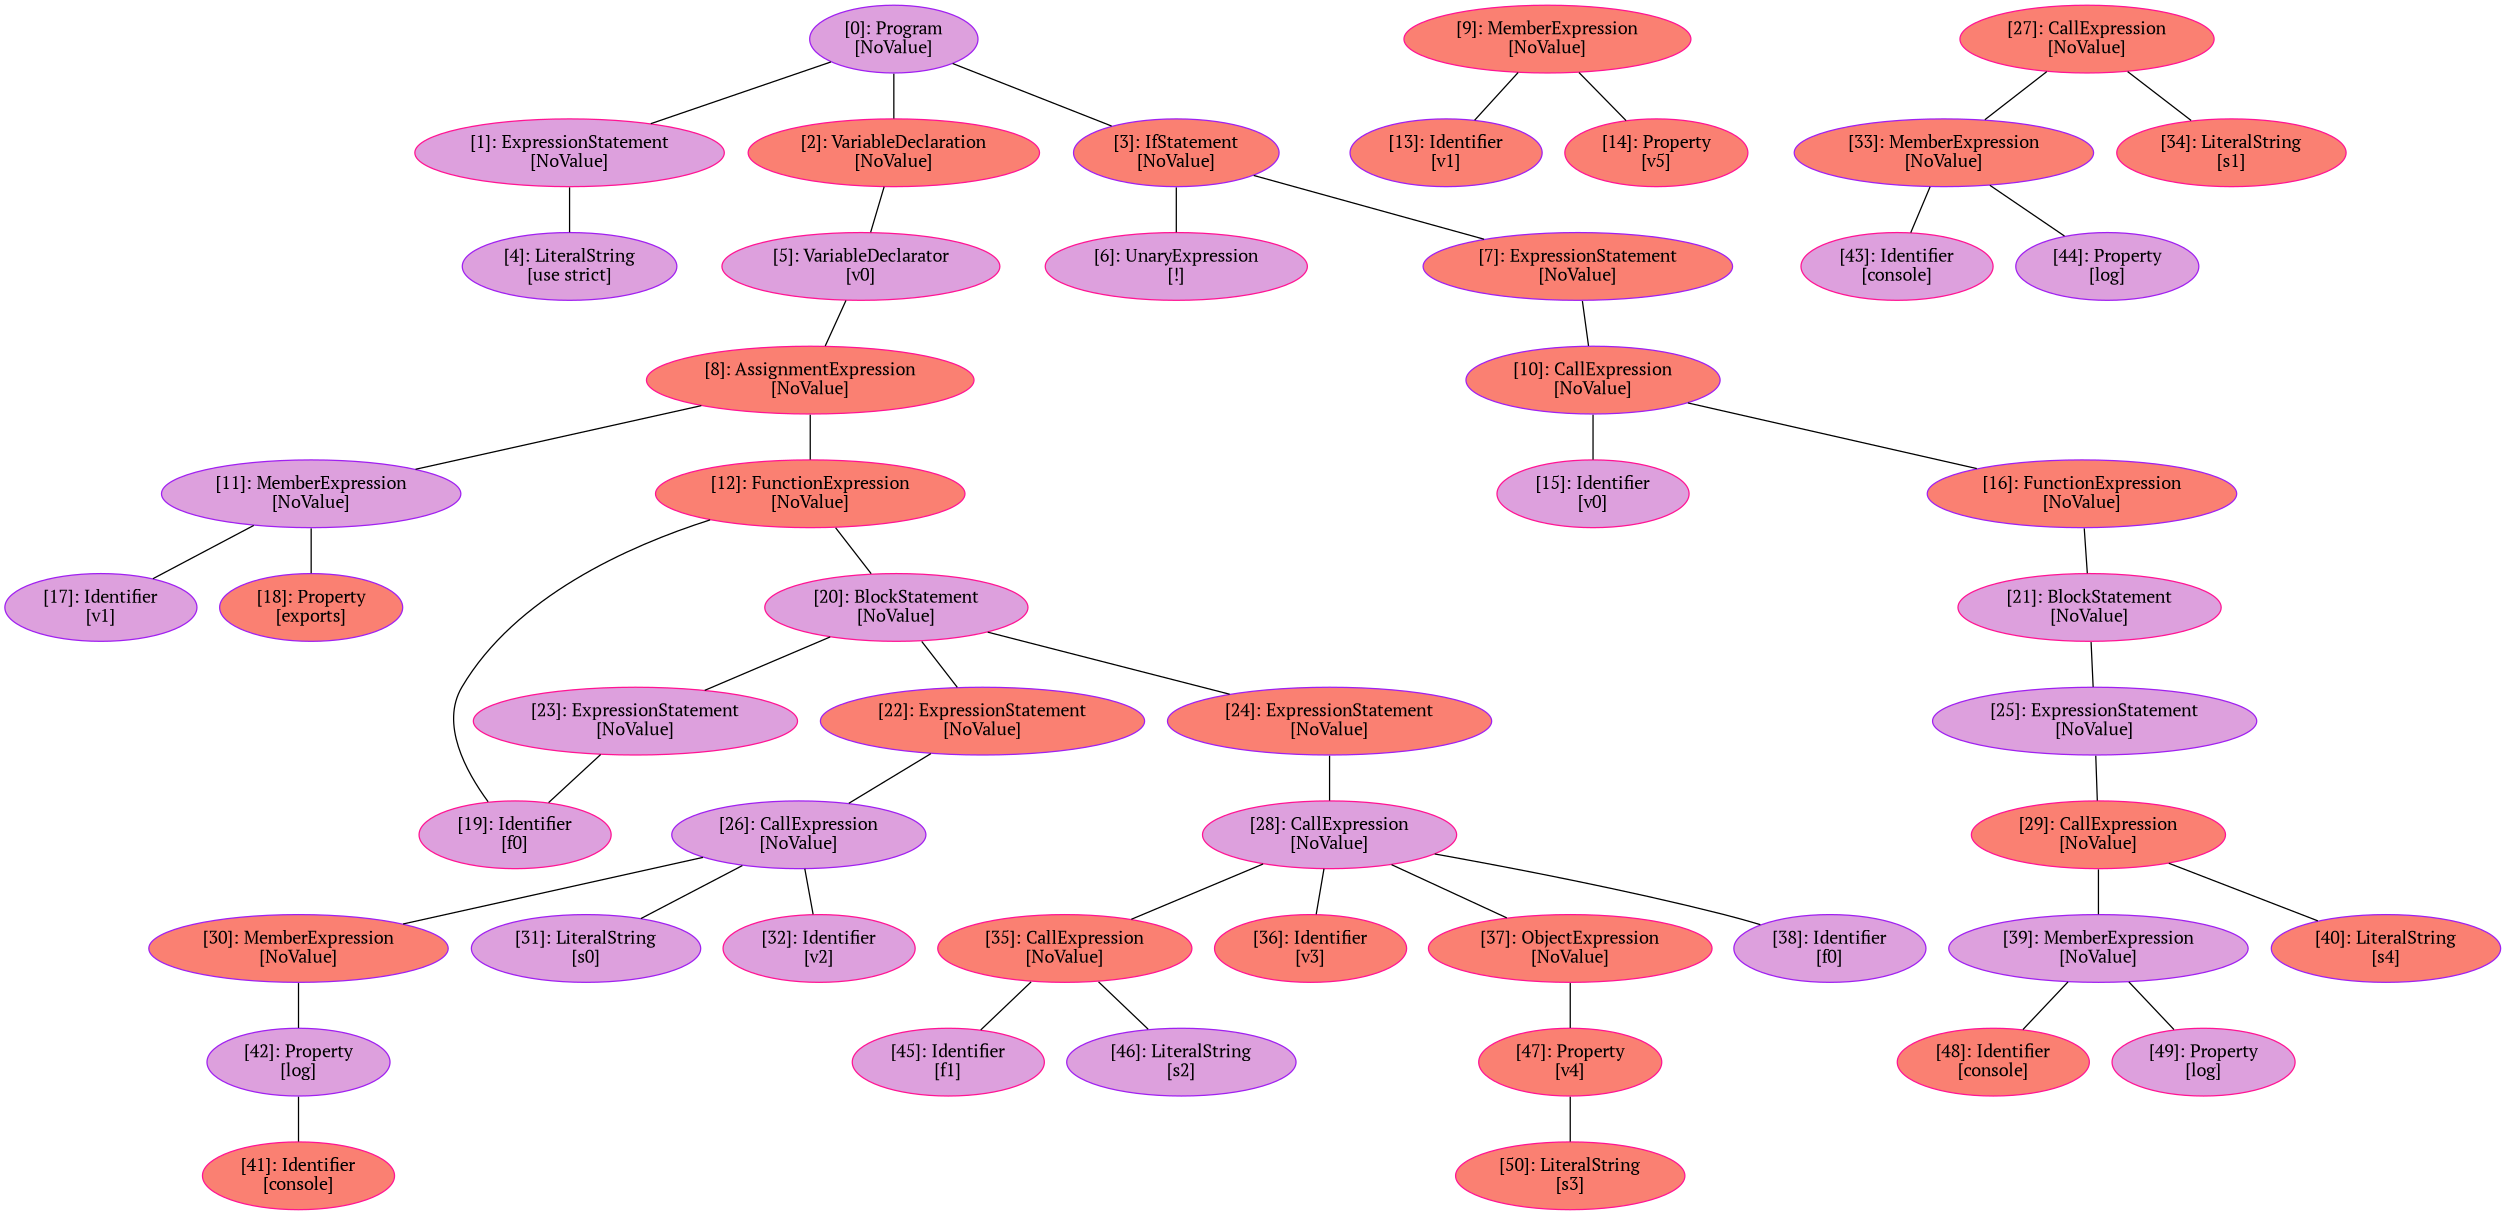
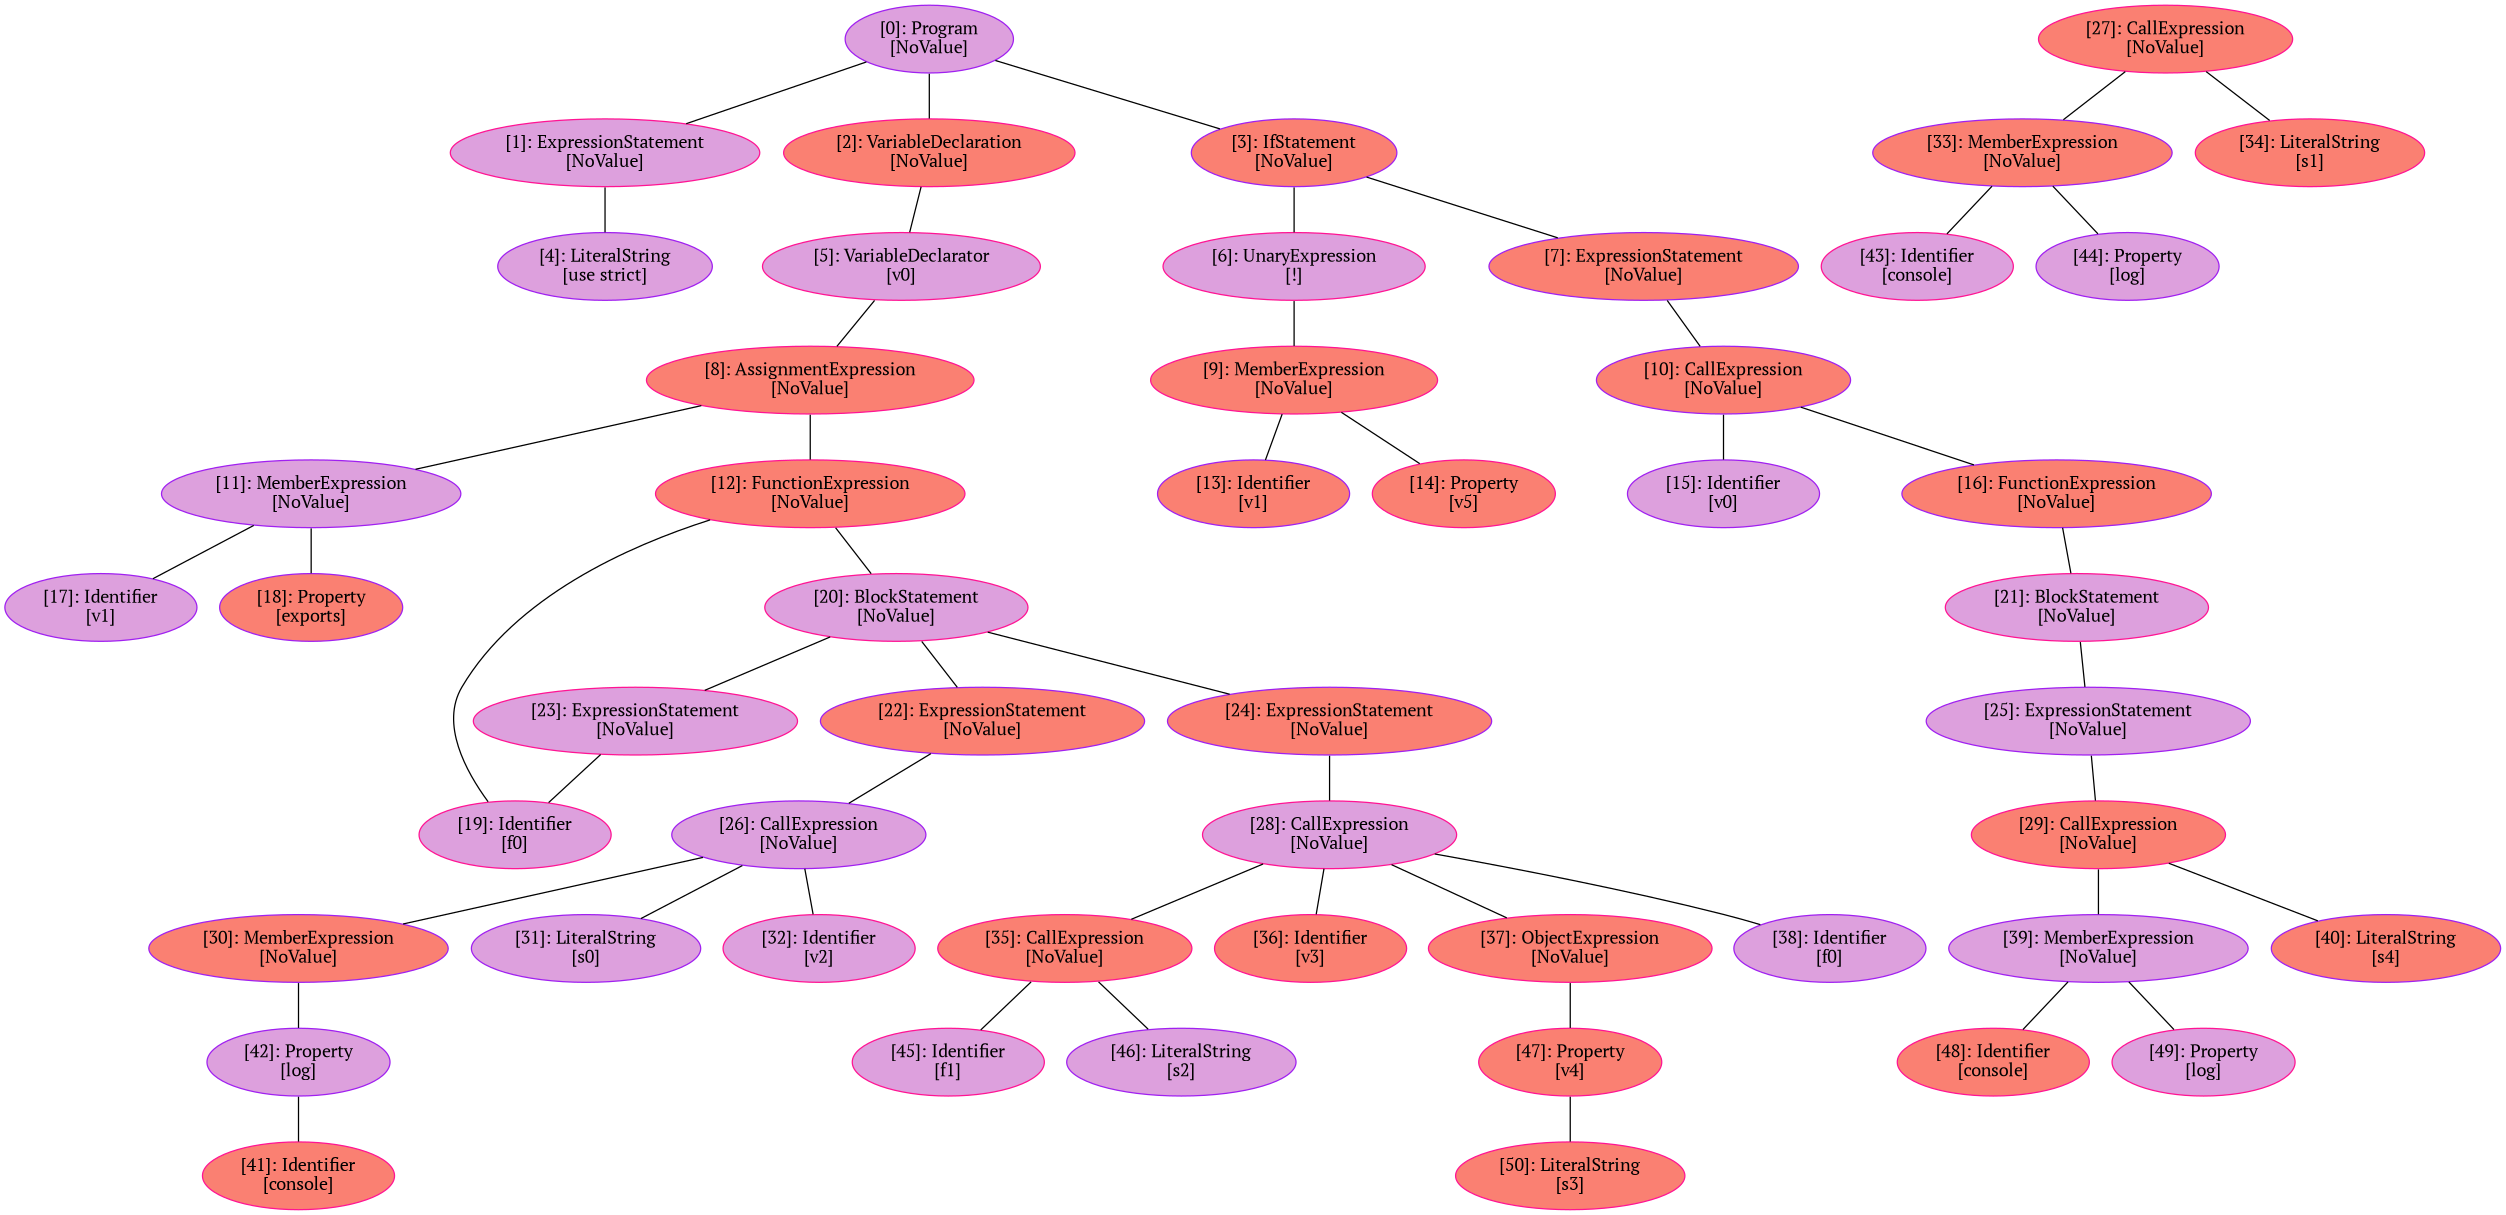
  graph {
    fontname="PT Serif"
    node [color=deeppink fillcolor=salmon fontname="PT Serif" style=filled]
    edge [fontname="PT Serif"]
    n1 [color=purple fillcolor=plum label="[0]: Program\n[NoValue]"]
    n2 [fillcolor=plum label="[1]: ExpressionStatement\n[NoValue]"]
    n3 [label="[2]: VariableDeclaration\n[NoValue]"]
    n4 [color=purple label="[3]: IfStatement\n[NoValue]"]
    n5 [color=purple fillcolor=plum label="[4]: LiteralString\n[use strict]"]
    n6 [fillcolor=plum label="[5]: VariableDeclarator\n[v0]"]
    n7 [fillcolor=plum label="[6]: UnaryExpression\n[!]"]
    n8 [color=purple label="[7]: ExpressionStatement\n[NoValue]"]
    n9 [label="[8]: AssignmentExpression\n[NoValue]"]
    n10 [label="[9]: MemberExpression\n[NoValue]"]
    n11 [color=purple label="[10]: CallExpression\n[NoValue]"]
    n12 [color=purple fillcolor=plum label="[11]: MemberExpression\n[NoValue]"]
    n13 [label="[12]: FunctionExpression\n[NoValue]"]
    n14 [color=purple label="[13]: Identifier\n[v1]"]
    n15 [label="[14]: Property\n[v5]"]
-   n16 [fillcolor=plum label="[15]: Identifier\n[v0]"]
+   n16 [color=purple fillcolor=plum label="[15]: Identifier\n[v0]"]
    n17 [color=purple label="[16]: FunctionExpression\n[NoValue]"]
    n18 [color=purple fillcolor=plum label="[17]: Identifier\n[v1]"]
    n19 [color=purple label="[18]: Property\n[exports]"]
    n20 [fillcolor=plum label="[19]: Identifier\n[f0]"]
    n21 [fillcolor=plum label="[20]: BlockStatement\n[NoValue]"]
    n22 [fillcolor=plum label="[21]: BlockStatement\n[NoValue]"]
    n23 [color=purple label="[22]: ExpressionStatement\n[NoValue]"]
    n24 [fillcolor=plum label="[23]: ExpressionStatement\n[NoValue]"]
    n25 [color=purple label="[24]: ExpressionStatement\n[NoValue]"]
    n26 [color=purple fillcolor=plum label="[25]: ExpressionStatement\n[NoValue]"]
    n27 [color=purple fillcolor=plum label="[26]: CallExpression\n[NoValue]"]
    n28 [fillcolor=plum label="[28]: CallExpression\n[NoValue]"]
    n29 [label="[29]: CallExpression\n[NoValue]"]
    n30 [color=purple label="[30]: MemberExpression\n[NoValue]"]
    n31 [color=purple fillcolor=plum label="[31]: LiteralString\n[s0]"]
    n32 [fillcolor=plum label="[32]: Identifier\n[v2]"]
    n33 [label="[27]: CallExpression\n[NoValue]"]
    n34 [color=purple label="[33]: MemberExpression\n[NoValue]"]
    n35 [label="[34]: LiteralString\n[s1]"]
    n36 [label="[35]: CallExpression\n[NoValue]"]
    n37 [label="[36]: Identifier\n[v3]"]
    n38 [label="[37]: ObjectExpression\n[NoValue]"]
    n39 [color=purple fillcolor=plum label="[38]: Identifier\n[f0]"]
    n40 [color=purple fillcolor=plum label="[39]: MemberExpression\n[NoValue]"]
    n41 [color=purple label="[40]: LiteralString\n[s4]"]
    n42 [color=purple fillcolor=plum label="[42]: Property\n[log]"]
    n43 [fillcolor=plum label="[43]: Identifier\n[console]"]
    n44 [color=purple fillcolor=plum label="[44]: Property\n[log]"]
    n45 [fillcolor=plum label="[45]: Identifier\n[f1]"]
    n46 [color=purple fillcolor=plum label="[46]: LiteralString\n[s2]"]
    n47 [label="[47]: Property\n[v4]"]
    n48 [label="[48]: Identifier\n[console]"]
    n49 [fillcolor=plum label="[49]: Property\n[log]"]
    n50 [label="[41]: Identifier\n[console]"]
    n51 [label="[50]: LiteralString\n[s3]"]
    n1 -- n2
    n1 -- n3
    n1 -- n4
    n2 -- n5
    n3 -- n6
    n4 -- n7
    n4 -- n8
    n6 -- n9
+   n7 -- n10
    n8 -- n11
    n9 -- n12
    n9 -- n13
    n10 -- n14
    n10 -- n15
    n11 -- n16
    n11 -- n17
    n12 -- n18
    n12 -- n19
    n13 -- n20
    n13 -- n21
    n17 -- n22
    n21 -- n23
    n21 -- n24
    n21 -- n25
    n22 -- n26
    n23 -- n27
    n24 -- n20
    n25 -- n28
    n26 -- n29
    n27 -- n30
    n27 -- n31
    n27 -- n32
    n28 -- n36
    n28 -- n37
    n28 -- n38
    n28 -- n39
    n29 -- n40
    n29 -- n41
    n30 -- n42
    n33 -- n34
    n33 -- n35
    n34 -- n43
    n34 -- n44
    n36 -- n45
    n36 -- n46
    n38 -- n47
    n40 -- n48
    n40 -- n49
    n42 -- n50
    n47 -- n51
  }
